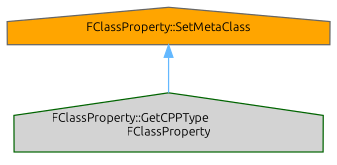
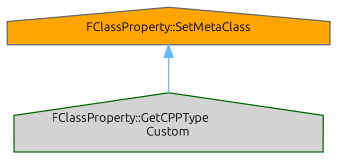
  digraph {
    rankdir=TB
    fontname=Ubuntu
    node [fontname=Ubuntu fontsize=10 shape=house style=filled]
    n1 [color=gray40 fillcolor=orange fontcolor=black height=0.2 label="FClassProperty::SetMetaClass" width=0.4]
-   n2 [color=darkgreen fillcolor=lightgrey height=0.2 label="FClassProperty::GetCPPType\lFClassProperty" width=0.4]
+   n2 [color=darkgreen fillcolor=lightgrey height=0.2 label="FClassProperty::GetCPPType\lCustom" width=0.4]
    n1 -> n2 [color=steelblue1 dir=back fontname=Ubuntu fontsize=10 labelfontname=Helvetica labelfontsize=10 style=solid]
  }
